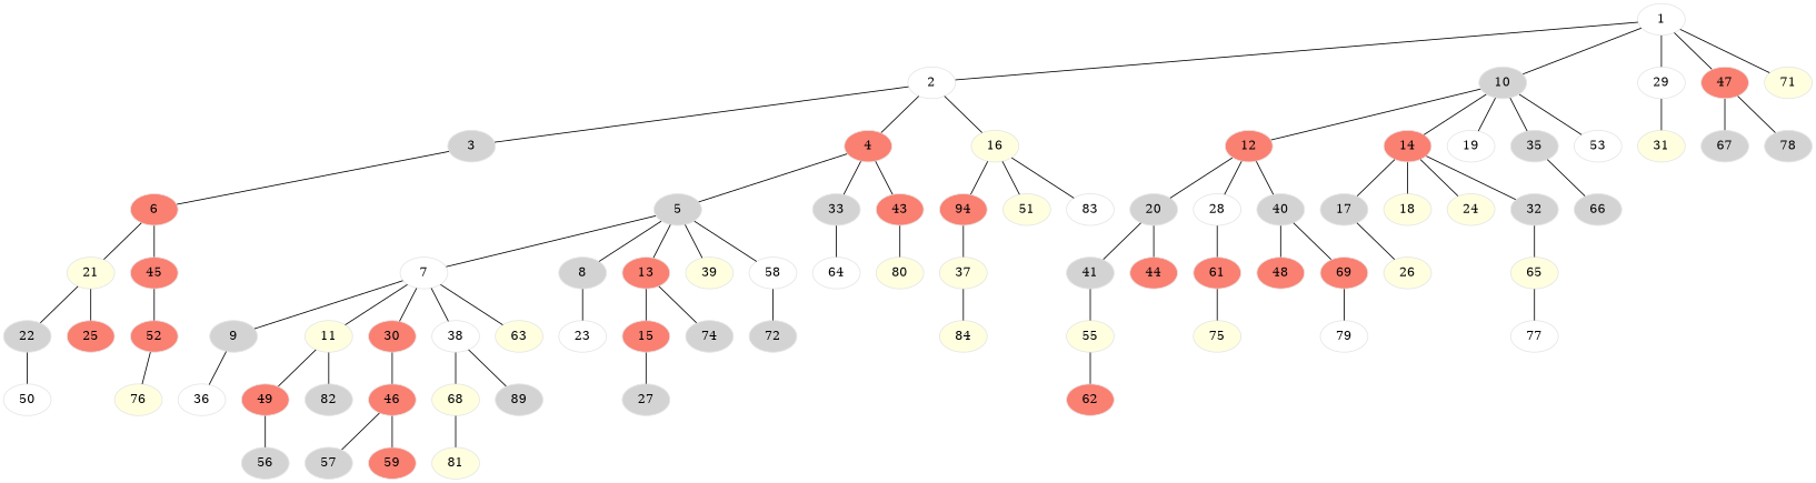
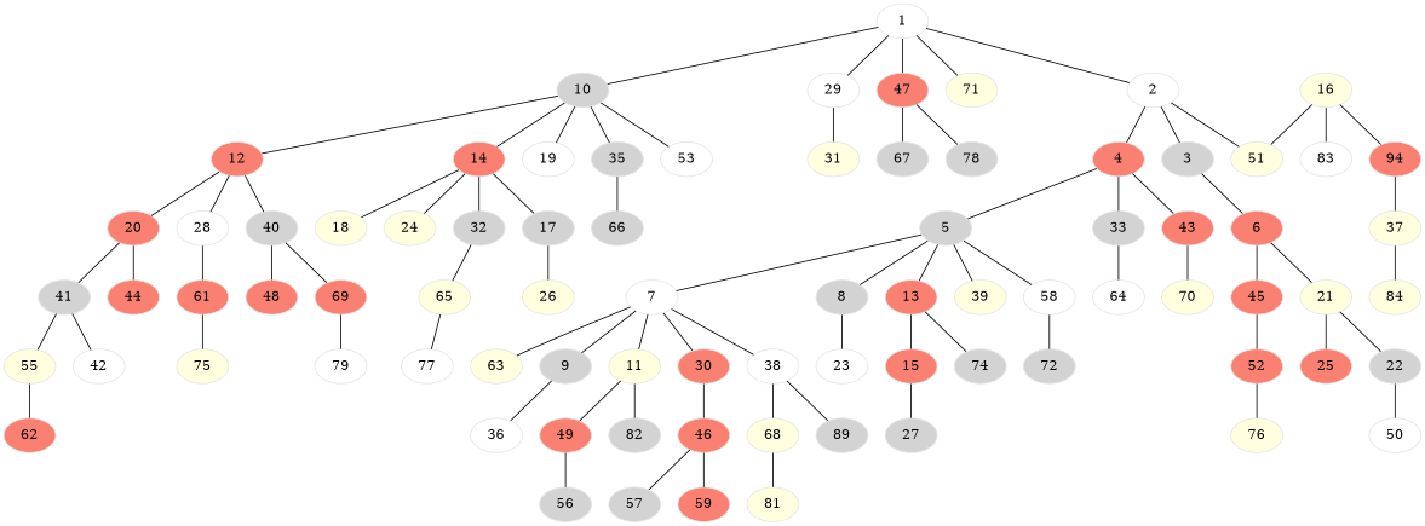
  graph {
    node [color=gray90 fillcolor=lightgrey style=filled]
    1 [fillcolor=white]
    2 [fillcolor=white]
    10
    29 [fillcolor=white]
    47 [fillcolor=salmon]
    71 [fillcolor=lightyellow]
    3
    4 [fillcolor=salmon]
    16 [fillcolor=lightyellow]
    12 [fillcolor=salmon]
    14 [fillcolor=salmon]
    19 [fillcolor=white]
    35
    53 [fillcolor=white]
    31 [fillcolor=lightyellow]
    67
    78
    6 [fillcolor=salmon]
    5
    33
    43 [fillcolor=salmon]
    n22 [fillcolor=salmon label=94]
    51 [fillcolor=lightyellow]
    n24 [fillcolor=white label=83]
    21 [fillcolor=lightyellow]
    45 [fillcolor=salmon]
    7 [fillcolor=white]
    8
    13 [fillcolor=salmon]
    39 [fillcolor=lightyellow]
    58 [fillcolor=white]
    64 [fillcolor=white]
-   70 [fillcolor=lightyellow label=80]
+   70 [fillcolor=lightyellow]
    9
    11 [fillcolor=lightyellow]
    30 [fillcolor=salmon]
    38 [fillcolor=white]
    63 [fillcolor=lightyellow]
    23 [fillcolor=white]
    15 [fillcolor=salmon]
    74
    72
    22
    25 [fillcolor=salmon]
    52 [fillcolor=salmon]
    36 [fillcolor=white]
    49 [fillcolor=salmon]
    82
    46 [fillcolor=salmon]
    68 [fillcolor=lightyellow]
    n51 [label=89]
-   20
+   20 [fillcolor=salmon]
    28 [fillcolor=white]
    40
    17
    18 [fillcolor=lightyellow]
    24 [fillcolor=lightyellow]
    32
    66
    56
    41
    44 [fillcolor=salmon]
    61 [fillcolor=salmon]
    48 [fillcolor=salmon]
    69 [fillcolor=salmon]
    27
    26 [fillcolor=lightyellow]
    65 [fillcolor=lightyellow]
    37 [fillcolor=lightyellow]
+   42 [fillcolor=white]
    55 [fillcolor=lightyellow]
    50 [fillcolor=white]
    75 [fillcolor=lightyellow]
    57
    59 [fillcolor=salmon]
    77 [fillcolor=white]
    n77 [fillcolor=lightyellow label=84]
    81 [fillcolor=lightyellow]
    79 [fillcolor=white]
    62 [fillcolor=salmon]
    76 [fillcolor=lightyellow]
    1 -- 2
    1 -- 10
    1 -- 29
    1 -- 47
    1 -- 71
    2 -- 3
    2 -- 4
-   2 -- 16
+   2 -- 51
    10 -- 12
    10 -- 14
    10 -- 19
    10 -- 35
    10 -- 53
    29 -- 31
    47 -- 67
    47 -- 78
    3 -- 6
    4 -- 5
    4 -- 33
    4 -- 43
    16 -- n22
    16 -- 51
    16 -- n24
    12 -- 20
    12 -- 28
    12 -- 40
    14 -- 17
    14 -- 18
    14 -- 24
    14 -- 32
    35 -- 66
    6 -- 21
    6 -- 45
    5 -- 7
    5 -- 8
    5 -- 13
    5 -- 39
    5 -- 58
    33 -- 64
    43 -- 70
    n22 -- 37
    21 -- 22
    21 -- 25
    45 -- 52
    7 -- 9
    7 -- 11
    7 -- 30
    7 -- 38
    7 -- 63
    8 -- 23
    13 -- 15
    13 -- 74
    58 -- 72
    9 -- 36
    11 -- 49
    11 -- 82
    30 -- 46
    38 -- 68
    38 -- n51
    15 -- 27
    22 -- 50
    52 -- 76
    49 -- 56
    46 -- 57
    46 -- 59
    68 -- 81
    20 -- 41
    20 -- 44
    28 -- 61
    40 -- 48
    40 -- 69
    17 -- 26
    32 -- 65
+   41 -- 42
    41 -- 55
    61 -- 75
    69 -- 79
    65 -- 77
    37 -- n77
    55 -- 62
  }
